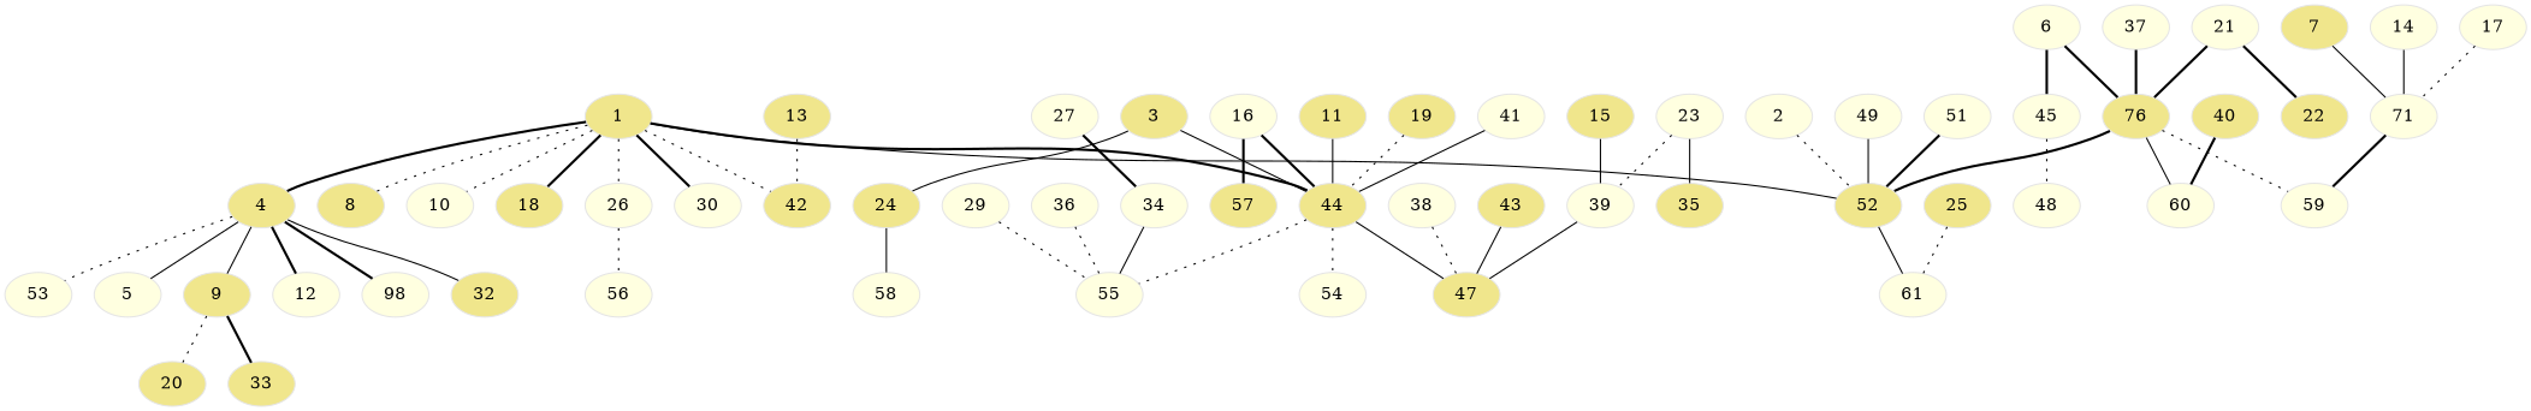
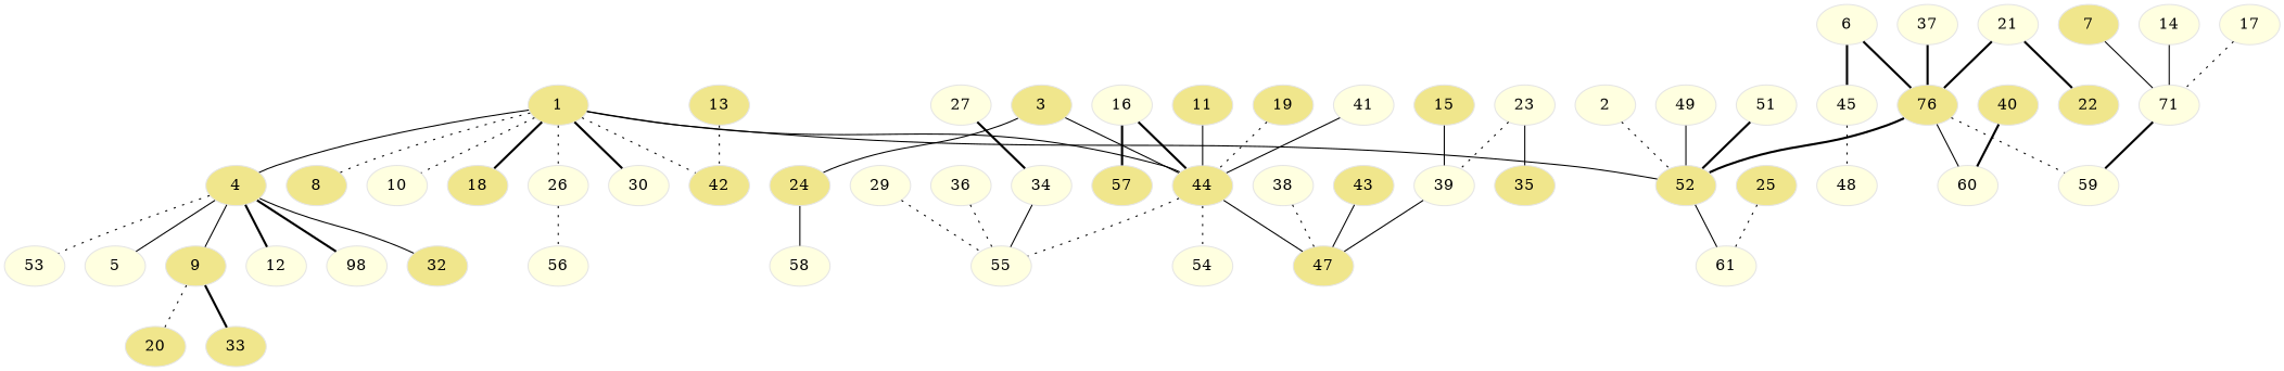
  graph {
    node [color=gray90 fillcolor=lightyellow style=filled]
    edge [style=solid weight=1.0]
    1 [fillcolor=khaki]
    4 [fillcolor=khaki]
    8 [fillcolor=khaki]
    10
    18 [fillcolor=khaki]
    26
    30
    42 [fillcolor=khaki]
    44 [fillcolor=khaki]
    52 [fillcolor=khaki]
    5
    9 [fillcolor=khaki]
    12
    n14 [label=98]
    32 [fillcolor=khaki]
    53
    56
    55
    47 [fillcolor=khaki]
    54
    61
    2
    3 [fillcolor=khaki]
    24 [fillcolor=khaki]
    58
    20 [fillcolor=khaki]
    33 [fillcolor=khaki]
    6
    45
    n30 [fillcolor=khaki label=76]
    48
    59
    60
    7 [fillcolor=khaki]
    n35 [label=71]
    11 [fillcolor=khaki]
    13 [fillcolor=khaki]
    14
    15 [fillcolor=khaki]
    39
    16
    57 [fillcolor=khaki]
    17
    19 [fillcolor=khaki]
    21
    22 [fillcolor=khaki]
    23
    35 [fillcolor=khaki]
    25 [fillcolor=khaki]
    27
    34
    29
    36
    37
    38
    40 [fillcolor=khaki]
    41
    43 [fillcolor=khaki]
    49
    51
-   1 -- 4 [style=bold]
+   1 -- 4
    1 -- 8 [style=dotted]
    1 -- 10 [style=dotted]
    1 -- 18 [style=bold]
    1 -- 26 [style=dotted]
    1 -- 30 [style=bold]
    1 -- 42 [style=dotted]
-   1 -- 44 [style=bold]
+   1 -- 44
    1 -- 52
    4 -- 5
    4 -- 9
    4 -- 12 [style=bold]
    4 -- n14 [style=bold]
    4 -- 32
    4 -- 53 [style=dotted]
    26 -- 56 [style=dotted]
    44 -- 55 [style=dotted]
    44 -- 47
    44 -- 54 [style=dotted]
    52 -- 61
    9 -- 20 [style=dotted]
    9 -- 33 [style=bold]
    2 -- 52 [style=dotted]
    3 -- 44
    3 -- 24
    24 -- 58
    6 -- 45 [style=bold]
    6 -- n30 [style=bold]
    45 -- 48 [style=dotted]
    n30 -- 52 [style=bold]
    n30 -- 59 [style=dotted]
    n30 -- 60
    7 -- n35
    n35 -- 59 [style=bold]
    11 -- 44
    13 -- 42 [style=dotted]
    14 -- n35
    15 -- 39
    39 -- 47
    16 -- 44 [style=bold]
    16 -- 57 [style=bold]
    17 -- n35 [style=dotted]
    19 -- 44 [style=dotted]
    21 -- n30 [style=bold]
    21 -- 22 [style=bold]
    23 -- 39 [style=dotted]
    23 -- 35
    25 -- 61 [style=dotted]
    27 -- 34 [style=bold]
    34 -- 55
    29 -- 55 [style=dotted]
    36 -- 55 [style=dotted]
    37 -- n30 [style=bold]
    38 -- 47 [style=dotted]
    40 -- 60 [style=bold]
    41 -- 44
    43 -- 47
    49 -- 52
    51 -- 52 [style=bold]
  }
